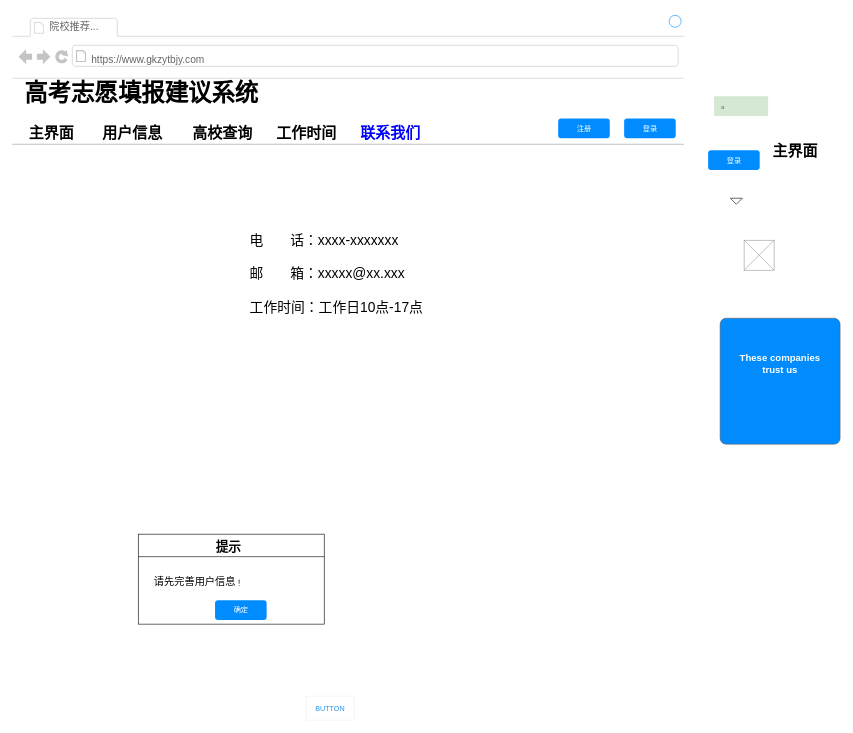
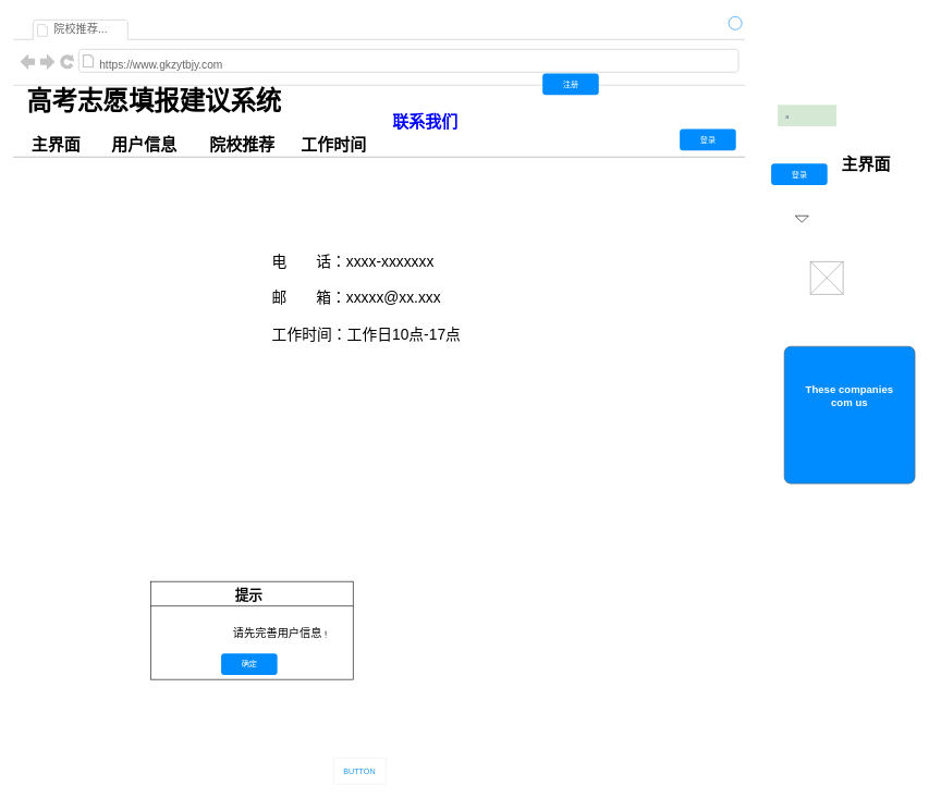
  <mxCell id="0" />
  <mxCell id="1" parent="0" />
  <mxCell id="2" value="" style="strokeWidth=1;shadow=0;dashed=0;align=center;html=1;shape=mxgraph.mockup.containers.browserWindow;rSize=0;strokeColor2=#008cff;strokeColor3=#c4c4c4;mainText=,;recursiveResize=0;strokeColor=#FFFFFF;fontColor=#FFFFFF;" parent="1" vertex="1"><mxGeometry x="20" y="20" width="1120" height="800" as="geometry" /></mxCell>
  <mxCell id="3" value="院校推荐..." style="strokeWidth=1;shadow=0;dashed=0;align=center;html=1;shape=mxgraph.mockup.containers.anchor;fontSize=17;fontColor=#666666;align=left;" parent="2" vertex="1"><mxGeometry x="60" y="12" width="110" height="26" as="geometry" /></mxCell>
  <mxCell id="4" value="https://www.gkzytbjy.com" style="strokeWidth=1;shadow=0;dashed=0;align=center;html=1;shape=mxgraph.mockup.containers.anchor;rSize=0;fontSize=17;fontColor=#666666;align=left;" parent="2" vertex="1"><mxGeometry x="130" y="60" width="320" height="40" as="geometry" /></mxCell>
  <mxCell id="5" value="" style="shape=rect;fillColor=#ffffff;strokeColor=#eeeeee;shadow=0;fontSize=13;fontColor=#0066CC;" parent="2" vertex="1"><mxGeometry x="490" y="1140" width="80" height="40" as="geometry" /></mxCell>
  <mxCell id="6" value="BUTTON" style="shape=rect;strokeColor=none;fillColor=none;fontSize=12;fontColor=#2196F3;dashed=0;" parent="2" vertex="1"><mxGeometry x="490" y="1140" width="80" height="40" as="geometry" /></mxCell>
  <mxCell id="7" value="" style="verticalLabelPosition=bottom;shadow=0;dashed=0;align=center;html=1;verticalAlign=top;strokeWidth=1;shape=mxgraph.mockup.markup.line;strokeColor=#999999;fillColor=#008CFF;fontSize=13;fontColor=#0066CC;" parent="2" vertex="1"><mxGeometry y="210" width="1120" height="20" as="geometry" /></mxCell>
- <mxCell id="8" value="注册" style="rounded=1;align=center;strokeColor=none;html=1;fontColor=#ffffff;fontSize=12;fillColor=#008CFF;" vertex="1" parent="2"><mxGeometry x="910" y="177" width="86" height="33" as="geometry" /></mxCell>
+ <mxCell id="8" value="注册" style="rounded=1;align=center;strokeColor=none;html=1;fontColor=#ffffff;fontSize=12;fillColor=#008CFF;" vertex="1" parent="2"><mxGeometry x="810" y="92" width="86" height="33" as="geometry" /></mxCell>
  <mxCell id="9" value="登录" style="rounded=1;align=center;strokeColor=none;html=1;fontColor=#ffffff;fontSize=12;fillColor=#008CFF;" vertex="1" parent="2"><mxGeometry x="1020" y="177" width="86" height="33" as="geometry" /></mxCell>
  <mxCell id="10" value="&lt;font size=&quot;1&quot;&gt;&lt;b&gt;&lt;font style=&quot;font-size: 39px&quot;&gt;高考志愿填报建议系统&lt;/font&gt;&lt;/b&gt;&lt;/font&gt;" style="text;html=1;align=center;verticalAlign=middle;resizable=0;points=[];autosize=1;" vertex="1" parent="2"><mxGeometry x="10" y="120" width="410" height="30" as="geometry" /></mxCell>
  <mxCell id="11" value="&lt;b&gt;&lt;font style=&quot;font-size: 25px&quot;&gt;主界面&lt;/font&gt;&lt;/b&gt;" style="text;html=1;align=center;verticalAlign=middle;resizable=0;points=[];autosize=1;" vertex="1" parent="2"><mxGeometry x="20" y="190" width="90" height="20" as="geometry" /></mxCell>
  <mxCell id="12" value="&lt;b&gt;&lt;font style=&quot;font-size: 25px&quot;&gt;用户信息&lt;/font&gt;&lt;/b&gt;" style="text;html=1;align=center;verticalAlign=middle;resizable=0;points=[];autosize=1;" vertex="1" parent="2"><mxGeometry x="140" y="190" width="120" height="20" as="geometry" /></mxCell>
- <mxCell id="13" value="&lt;b&gt;&lt;font style=&quot;font-size: 25px&quot;&gt;高校查询&lt;/font&gt;&lt;/b&gt;" style="text;html=1;align=center;verticalAlign=middle;resizable=0;points=[];autosize=1;" vertex="1" parent="2"><mxGeometry x="290" y="190" width="120" height="20" as="geometry" /></mxCell>
+ <mxCell id="13" value="&lt;b&gt;&lt;font style=&quot;font-size: 25px&quot;&gt;院校推荐&lt;/font&gt;&lt;/b&gt;" style="text;html=1;align=center;verticalAlign=middle;resizable=0;points=[];autosize=1;" vertex="1" parent="2"><mxGeometry x="290" y="190" width="120" height="20" as="geometry" /></mxCell>
  <mxCell id="14" value="&lt;b&gt;&lt;font style=&quot;font-size: 25px&quot;&gt;工作时间&lt;/font&gt;&lt;/b&gt;" style="text;html=1;align=center;verticalAlign=middle;resizable=0;points=[];autosize=1;" vertex="1" parent="2"><mxGeometry x="430" y="190" width="120" height="20" as="geometry" /></mxCell>
- <mxCell id="15" value="&lt;font color=&quot;#0000FF&quot;&gt;&lt;b&gt;&lt;font style=&quot;font-size: 25px&quot;&gt;联系我们&lt;/font&gt;&lt;/b&gt;&lt;/font&gt;" style="text;html=1;align=center;verticalAlign=middle;resizable=0;points=[];autosize=1;" vertex="1" parent="2"><mxGeometry x="570" y="190" width="120" height="20" as="geometry" /></mxCell>
+ <mxCell id="15" value="&lt;font color=&quot;#0000FF&quot;&gt;&lt;b&gt;&lt;font style=&quot;font-size: 25px&quot;&gt;联系我们&lt;/font&gt;&lt;/b&gt;&lt;/font&gt;" style="text;html=1;align=center;verticalAlign=middle;resizable=0;points=[];autosize=1;" vertex="1" parent="2"><mxGeometry x="570" y="155" width="120" height="20" as="geometry" /></mxCell>
  <mxCell id="16" value="&lt;div align=&quot;left&quot;&gt;&lt;font style=&quot;font-size: 23px&quot;&gt;电&amp;nbsp;&amp;nbsp;&amp;nbsp;&amp;nbsp;&amp;nbsp;&amp;nbsp; 话：xxxx-xxxxxxx&lt;/font&gt;&lt;/div&gt;&lt;div align=&quot;left&quot;&gt;&lt;font style=&quot;font-size: 23px&quot;&gt;&lt;br&gt;&lt;/font&gt;&lt;/div&gt;&lt;div align=&quot;left&quot;&gt;&lt;font style=&quot;font-size: 23px&quot;&gt;邮&amp;nbsp;&amp;nbsp;&amp;nbsp;&amp;nbsp;&amp;nbsp;&amp;nbsp; 箱：xxxxx@xx.xxx&lt;/font&gt;&lt;/div&gt;&lt;div align=&quot;left&quot;&gt;&lt;br&gt;&lt;/div&gt;&lt;div align=&quot;left&quot;&gt;&lt;br&gt;&lt;/div&gt;&lt;div align=&quot;left&quot;&gt;&lt;font style=&quot;font-size: 23px&quot;&gt;工作时间：工作日10点-17点&lt;br&gt;&lt;/font&gt;&lt;/div&gt;&lt;div&gt;&lt;font style=&quot;font-size: 23px&quot;&gt;&lt;br&gt;&lt;/font&gt;&lt;/div&gt;" style="text;html=1;align=center;verticalAlign=middle;resizable=0;points=[];autosize=1;" vertex="1" parent="2"><mxGeometry x="390" y="390" width="300" height="120" as="geometry" /></mxCell>
  <mxCell id="17" value="" style="verticalLabelPosition=bottom;shadow=0;dashed=0;align=center;html=1;verticalAlign=top;strokeWidth=1;shape=mxgraph.mockup.graphics.simpleIcon;strokeColor=#999999;fontSize=13;fontColor=#0066CC;" parent="1" vertex="1"><mxGeometry x="1240" y="400" width="50" height="50" as="geometry" /></mxCell>
  <mxCell id="18" value="" style="strokeWidth=1;shadow=0;dashed=0;align=center;html=1;shape=mxgraph.mockup.buttons.multiButton;fillColor=#008cff;strokeColor=#666666;mainText=;subText=;fontSize=13;fontColor=#0066CC;" parent="1" vertex="1"><mxGeometry x="1200" y="530" width="200" height="210" as="geometry" /></mxCell>
- <mxCell id="19" value="These companies&lt;br&gt;trust us" style="strokeWidth=1;shadow=0;dashed=0;align=center;html=1;shape=mxgraph.mockup.anchor;fontSize=16;fontColor=#ffffff;fontStyle=1;whiteSpace=wrap;" parent="18" vertex="1"><mxGeometry y="33.6" width="200" height="84" as="geometry" /></mxCell>
+ <mxCell id="19" value="These companies&lt;br&gt;com us" style="strokeWidth=1;shadow=0;dashed=0;align=center;html=1;shape=mxgraph.mockup.anchor;fontSize=16;fontColor=#ffffff;fontStyle=1;whiteSpace=wrap;" parent="18" vertex="1"><mxGeometry y="33.6" width="200" height="84" as="geometry" /></mxCell>
  <mxCell id="20" value="" style="strokeWidth=1;shadow=0;dashed=0;align=center;html=1;shape=mxgraph.mockup.anchor;fontSize=12;fontColor=#ffffff;fontStyle=1;whiteSpace=wrap;" parent="18" vertex="1"><mxGeometry y="126" width="200" height="42" as="geometry" /></mxCell>
  <mxCell id="21" value="&lt;div align=&quot;left&quot;&gt;a&lt;/div&gt;" style="rounded=1;fillColor=#d5e8d4;strokeColor=none;html=1;fontColor=#596780;align=left;fontSize=10;spacingLeft=10;arcSize=0;" parent="1" vertex="1"><mxGeometry x="1190" y="160" width="90" height="33" as="geometry" /></mxCell>
  <mxCell id="22" value="&lt;b&gt;&lt;font style=&quot;font-size: 25px&quot;&gt;主界面&lt;/font&gt;&lt;/b&gt;" style="text;html=1;align=center;verticalAlign=middle;resizable=0;points=[];autosize=1;" vertex="1" parent="1"><mxGeometry x="1280" y="240" width="90" height="20" as="geometry" /></mxCell>
  <mxCell id="23" value="登录" style="rounded=1;align=center;strokeColor=none;html=1;fontColor=#ffffff;fontSize=12;fillColor=#008CFF;" vertex="1" parent="1"><mxGeometry x="1180" y="250" width="86" height="33" as="geometry" /></mxCell>
  <mxCell id="24" value="" style="whiteSpace=wrap;html=1;" vertex="1" parent="1"><mxGeometry x="230" y="890" width="310" height="150" as="geometry" /></mxCell>
  <mxCell id="25" value="" style="endArrow=none;html=1;exitX=0;exitY=0.25;exitDx=0;exitDy=0;entryX=1;entryY=0.25;entryDx=0;entryDy=0;" edge="1" parent="1" source="24" target="24"><mxGeometry width="50" height="50" relative="1" as="geometry"><mxPoint x="820" y="700" as="sourcePoint" /><mxPoint x="870" y="650" as="targetPoint" /></mxGeometry></mxCell>
- <mxCell id="26" value="&lt;font style=&quot;font-size: 17px&quot;&gt;请先完善用户信息&lt;/font&gt;！" style="text;html=1;align=center;verticalAlign=middle;resizable=0;points=[];autosize=1;" vertex="1" parent="1"><mxGeometry x="250" y="960" width="160" height="20" as="geometry" /></mxCell>
- <mxCell id="27" value="确定" style="rounded=1;align=center;strokeColor=none;html=1;fontColor=#ffffff;fontSize=12;fillColor=#008CFF;" vertex="1" parent="1"><mxGeometry x="358" y="1000" width="86" height="33" as="geometry" /></mxCell>
+ <mxCell id="26" value="&lt;font style=&quot;font-size: 17px&quot;&gt;请先完善用户信息&lt;/font&gt;！" style="text;html=1;align=center;verticalAlign=middle;resizable=0;points=[];autosize=1;" vertex="1" parent="1"><mxGeometry x="350" y="960" width="160" height="20" as="geometry" /></mxCell>
+ <mxCell id="27" value="确定" style="rounded=1;align=center;strokeColor=none;html=1;fontColor=#ffffff;fontSize=12;fillColor=#008CFF;" vertex="1" parent="1"><mxGeometry x="338" y="1000" width="86" height="33" as="geometry" /></mxCell>
  <mxCell id="28" value="&lt;font style=&quot;font-size: 13px&quot; size=&quot;1&quot;&gt;&lt;b style=&quot;font-size: 21px&quot;&gt;提示&lt;/b&gt;&lt;/font&gt;" style="text;html=1;align=center;verticalAlign=middle;resizable=0;points=[];autosize=1;" vertex="1" parent="1"><mxGeometry x="350" y="900" width="60" height="20" as="geometry" /></mxCell>
  <mxCell id="29" value="" style="verticalLabelPosition=bottom;verticalAlign=top;html=1;shape=mxgraph.basic.acute_triangle;dx=0.5;rotation=-180;" vertex="1" parent="1"><mxGeometry x="1217" y="330" width="20" height="10" as="geometry" /></mxCell>
